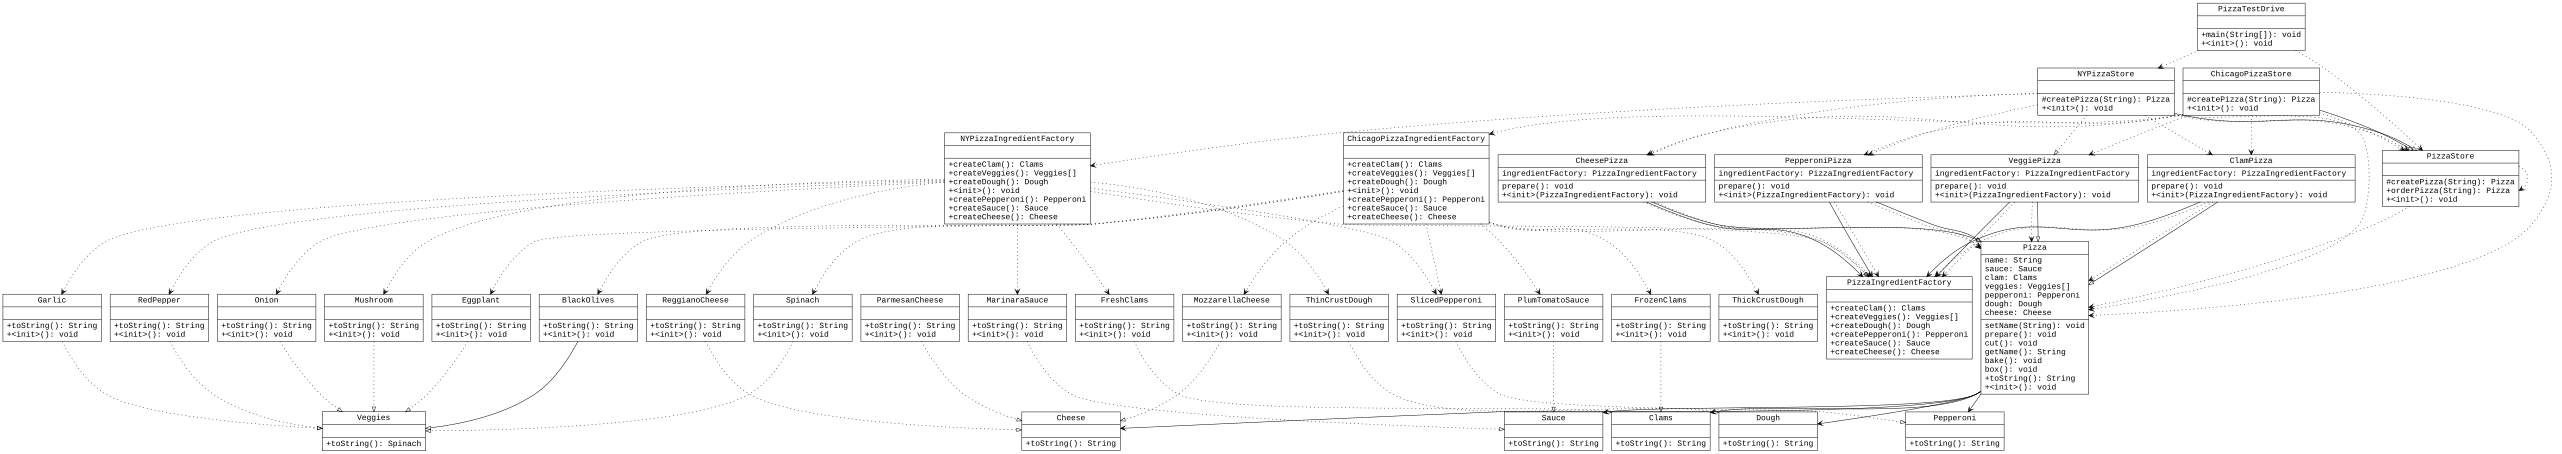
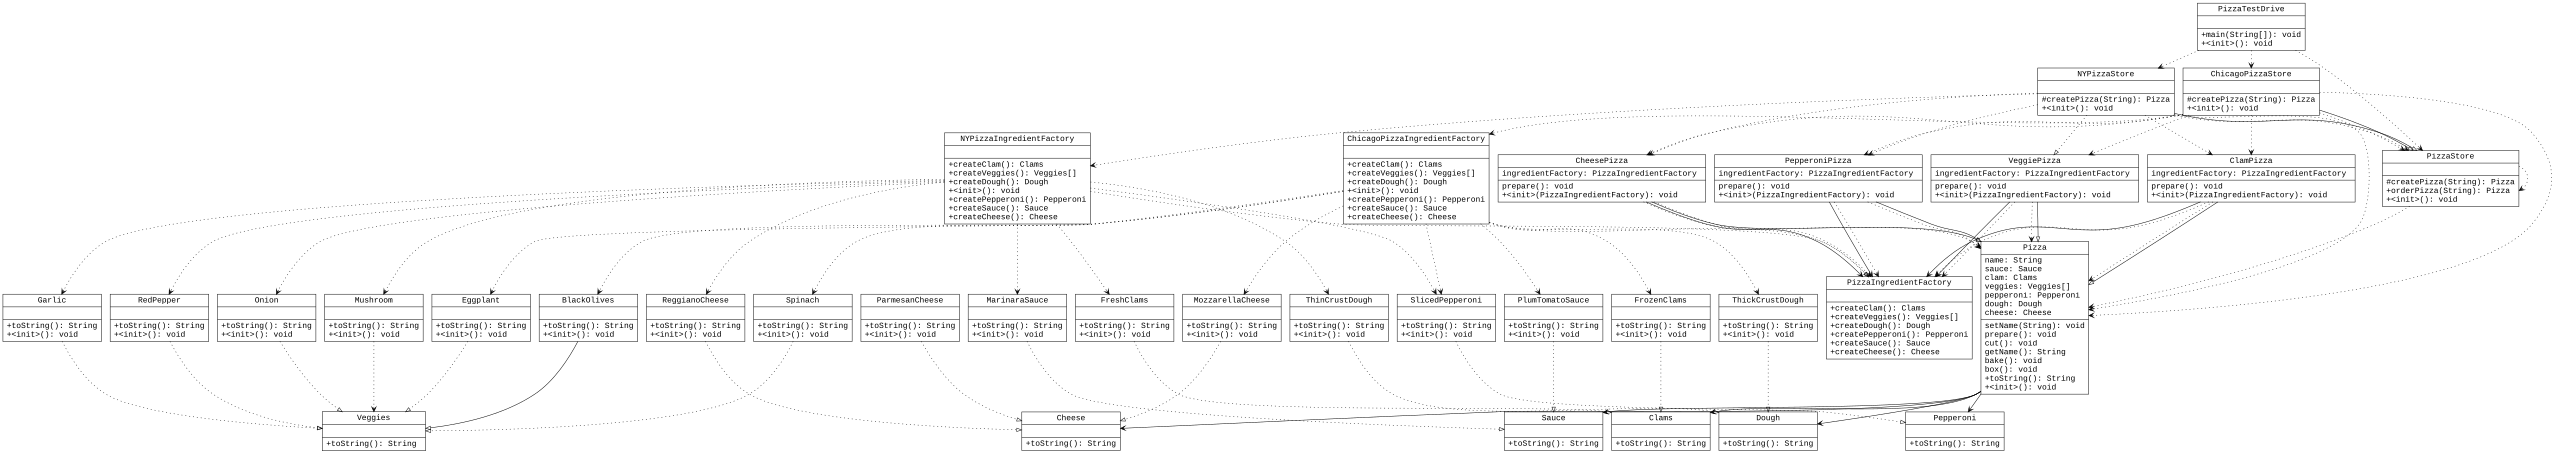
  digraph {
    fontname="Liberation Mono"
    fontsize=16
    node [fontname="Liberation Mono" fontsize=16 shape=record]
    edge [arrowhead=vee fontname="Liberation Mono" fontsize=16 style=dotted]
    n1 [label="{PizzaStore| | #createPizza(String): Pizza\l+orderPizza(String): Pizza\l+\<init\>(): void\l}"]
    n2 [label="{Pizza|name: String \lsauce: Sauce \lclam: Clams \lveggies: Veggies[] \lpepperoni: Pepperoni \ldough: Dough \lcheese: Cheese \l | setName(String): void\lprepare(): void\lcut(): void\lgetName(): String\lbake(): void\lbox(): void\l+toString(): String\l+\<init\>(): void\l}"]
    n3 [label="{Sauce| | +toString(): String\l}"]
    n4 [label="{Cheese| | +toString(): String\l}"]
    n5 [label="{Dough| | +toString(): String\l}"]
    n6 [label="{Pepperoni| | +toString(): String\l}"]
    n7 [label="{Clams| | +toString(): String\l}"]
-   n8 [label="{Veggies| | +toString(): Spinach\l}"]
+   n8 [label="{Veggies| | +toString(): String\l}"]
    n9 [label="{MarinaraSauce| | +toString(): String\l+\<init\>(): void\l}"]
    n10 [label="{PizzaIngredientFactory| | +createClam(): Clams\l+createVeggies(): Veggies[]\l+createDough(): Dough\l+createPepperoni(): Pepperoni\l+createSauce(): Sauce\l+createCheese(): Cheese\l}"]
    n11 [label="{RedPepper| | +toString(): String\l+\<init\>(): void\l}"]
    n12 [label="{ThickCrustDough| | +toString(): String\l+\<init\>(): void\l}"]
    n13 [label="{NYPizzaIngredientFactory| | +createClam(): Clams\l+createVeggies(): Veggies[]\l+createDough(): Dough\l+\<init\>(): void\l+createPepperoni(): Pepperoni\l+createSauce(): Sauce\l+createCheese(): Cheese\l}"]
    n14 [label="{SlicedPepperoni| | +toString(): String\l+\<init\>(): void\l}"]
    n15 [label="{ReggianoCheese| | +toString(): String\l+\<init\>(): void\l}"]
    n16 [label="{Onion| | +toString(): String\l+\<init\>(): void\l}"]
    n17 [label="{Mushroom| | +toString(): String\l+\<init\>(): void\l}"]
    n18 [label="{ThinCrustDough| | +toString(): String\l+\<init\>(): void\l}"]
    n19 [label="{Garlic| | +toString(): String\l+\<init\>(): void\l}"]
    n20 [label="{FreshClams| | +toString(): String\l+\<init\>(): void\l}"]
    n21 [label="{PepperoniPizza|ingredientFactory: PizzaIngredientFactory \l | prepare(): void\l+\<init\>(PizzaIngredientFactory): void\l}"]
    n22 [label="{Eggplant| | +toString(): String\l+\<init\>(): void\l}"]
    n23 [label="{BlackOlives| | +toString(): String\l+\<init\>(): void\l}"]
    n24 [label="{MozzarellaCheese| | +toString(): String\l+\<init\>(): void\l}"]
    n25 [label="{NYPizzaStore| | #createPizza(String): Pizza\l+\<init\>(): void\l}"]
    n26 [label="{VeggiePizza|ingredientFactory: PizzaIngredientFactory \l | prepare(): void\l+\<init\>(PizzaIngredientFactory): void\l}"]
    n27 [label="{ClamPizza|ingredientFactory: PizzaIngredientFactory \l | prepare(): void\l+\<init\>(PizzaIngredientFactory): void\l}"]
    n28 [label="{CheesePizza|ingredientFactory: PizzaIngredientFactory \l | prepare(): void\l+\<init\>(PizzaIngredientFactory): void\l}"]
    n29 [label="{Spinach| | +toString(): String\l+\<init\>(): void\l}"]
    n30 [label="{PlumTomatoSauce| | +toString(): String\l+\<init\>(): void\l}"]
    n31 [label="{ChicagoPizzaIngredientFactory| | +createClam(): Clams\l+createVeggies(): Veggies[]\l+createDough(): Dough\l+\<init\>(): void\l+createPepperoni(): Pepperoni\l+createSauce(): Sauce\l+createCheese(): Cheese\l}"]
    n32 [label="{FrozenClams| | +toString(): String\l+\<init\>(): void\l}"]
    n33 [label="{PizzaTestDrive| | +main(String[]): void\l+\<init\>(): void\l}"]
    n34 [label="{ChicagoPizzaStore| | #createPizza(String): Pizza\l+\<init\>(): void\l}"]
    n35 [label="{ParmesanCheese| | +toString(): String\l+\<init\>(): void\l}"]
    n1 -> n1
    n1 -> n2
    n2 -> n3 [style=""]
    n2 -> n4 [style=""]
    n2 -> n5 [style=""]
    n2 -> n6 [style=""]
    n2 -> n7 [style=""]
    n9 -> n3 [arrowhead=onormal]
    n11 -> n8 [arrowhead=onormal]
+   n12 -> n5 [arrowhead=onormal]
    n13 -> n9
    n13 -> n10 [arrowhead=onormal]
    n13 -> n11
    n13 -> n14
    n13 -> n15
    n13 -> n16
    n13 -> n17
    n13 -> n18
    n13 -> n19
    n13 -> n20
    n14 -> n6 [arrowhead=onormal]
    n15 -> n4 [arrowhead=onormal]
    n16 -> n8 [arrowhead=onormal]
-   n17 -> n8 [arrowhead=onormal]
+   n17 -> n8
    n18 -> n5 [arrowhead=onormal]
    n19 -> n8 [arrowhead=onormal]
    n20 -> n7 [arrowhead=onormal]
    n21 -> n2
    n21 -> n2 [arrowhead=onormal style=""]
    n21 -> n10 [style=""]
    n21 -> n10
    n22 -> n8 [arrowhead=onormal]
    n23 -> n8 [arrowhead=onormal style=solid]
    n24 -> n4 [arrowhead=onormal]
    n25 -> n1
    n25 -> n1 [arrowhead=onormal style=""]
    n25 -> n2
    n25 -> n13
    n25 -> n21
    n25 -> n26 [arrowhead=onormal]
    n25 -> n27
    n25 -> n28
    n26 -> n2
    n26 -> n2 [arrowhead=onormal style=""]
    n26 -> n10 [style=""]
    n26 -> n10
    n27 -> n2
    n27 -> n2 [arrowhead=onormal style=""]
    n27 -> n10 [style=""]
    n27 -> n10
    n28 -> n2
    n28 -> n2 [arrowhead=onormal style=""]
    n28 -> n10 [style=""]
    n28 -> n10
    n29 -> n8 [arrowhead=onormal]
    n30 -> n3 [arrowhead=onormal]
    n31 -> n10 [arrowhead=onormal]
    n31 -> n12
    n31 -> n14
    n31 -> n22
    n31 -> n23
    n31 -> n24
    n31 -> n29
    n31 -> n30
    n31 -> n32
    n32 -> n7 [arrowhead=onormal]
    n33 -> n1
    n33 -> n25
+   n33 -> n34
    n34 -> n1
    n34 -> n1 [arrowhead=onormal style=""]
    n34 -> n2
    n34 -> n21
    n34 -> n26
    n34 -> n27
    n34 -> n28
    n34 -> n31
    n35 -> n4 [arrowhead=onormal]
  }
